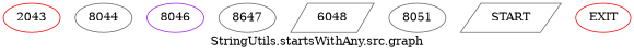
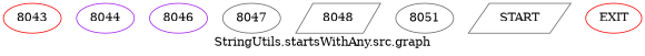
  digraph {
    label="StringUtils.startsWithAny.src.graph"
    node [color=gray40 shape=ellipse]
-   n1 [label=2043 color=red]
-   n2 [label=8044]
+   n1 [label=8043 color=red]
+   n2 [label=8044 color=purple]
    n3 [label=8046 color=purple]
-   n4 [label=8647]
-   n5 [label=6048 shape=parallelogram]
+   n4 [label=8047]
+   n5 [label=8048 shape=parallelogram]
    n6 [label=8051]
    n7 [label=START shape=parallelogram]
    n8 [label=EXIT color=red]
  }
